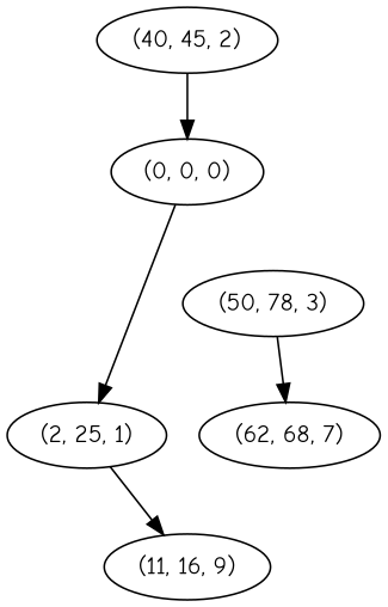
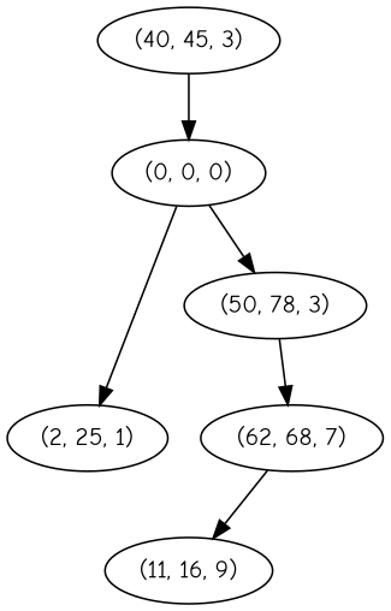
  digraph {
    fontname="Comic Neue"
    node [fontname="Comic Neue"]
    edge [fontname="Comic Neue"]
    "(0, 0, 0)"
    "(2, 25, 1)"
    "(50, 78, 3)"
    "(11, 16, 9)"
-   "(40, 45, 3)" [label="(40, 45, 2)"]
+   "(40, 45, 3)"
    n6 [label="(62, 68, 7)"]
    "(0, 0, 0)" -> "(2, 25, 1)"
-   "(2, 25, 1)" -> "(11, 16, 9)"
+   "(0, 0, 0)" -> "(50, 78, 3)"
+   n6 -> "(11, 16, 9)"
    "(50, 78, 3)" -> n6
    "(40, 45, 3)" -> "(0, 0, 0)"
  }
